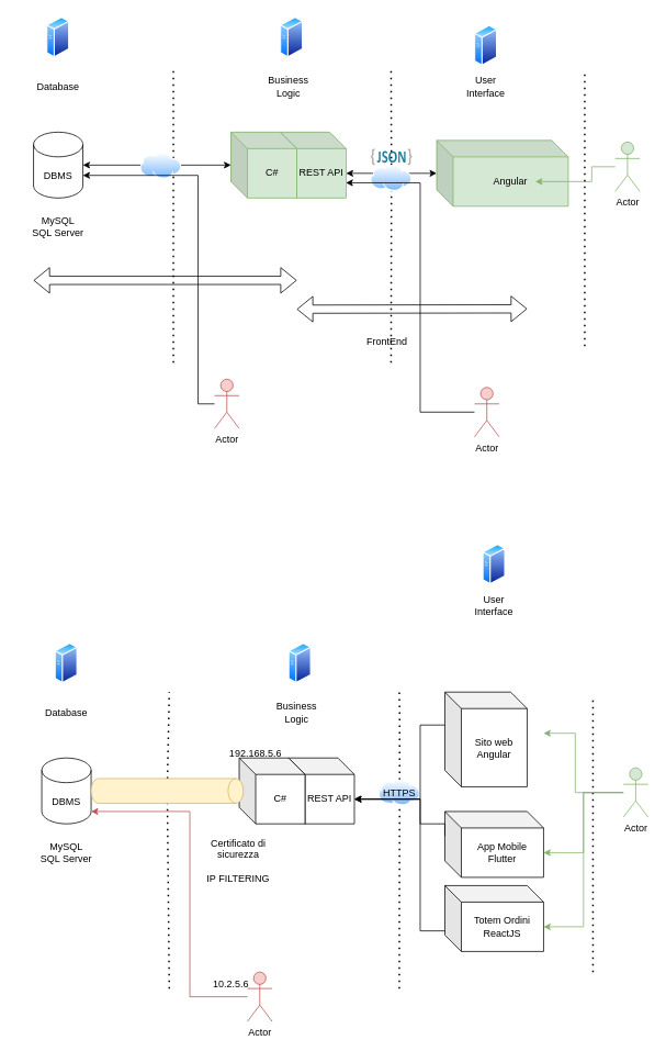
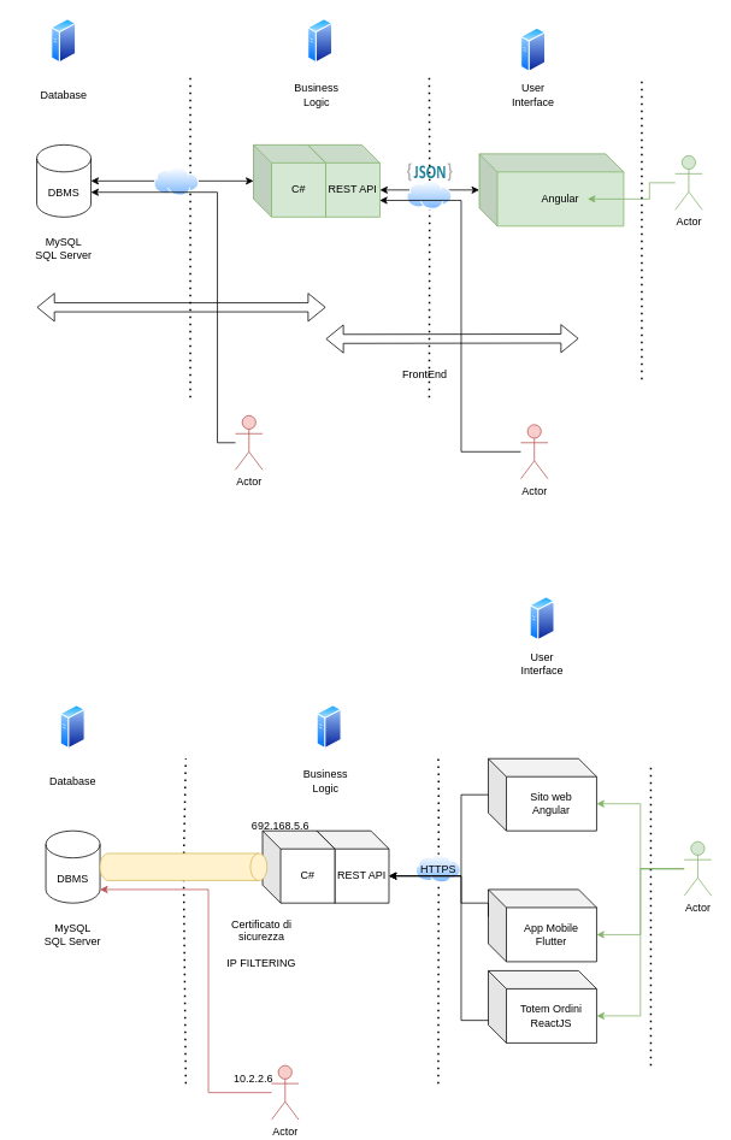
  <mxCell id="0" />
  <mxCell id="1" parent="0" />
  <mxCell id="2" value="REST API" style="shape=cube;whiteSpace=wrap;html=1;boundedLbl=1;backgroundOutline=1;darkOpacity=0.05;darkOpacity2=0.1;fillColor=#d5e8d4;strokeColor=#82b366;" vertex="1" parent="1"><mxGeometry x="340" y="160" width="80" height="80" as="geometry" /></mxCell>
  <mxCell id="3" value="DBMS" style="shape=cylinder3;whiteSpace=wrap;html=1;boundedLbl=1;backgroundOutline=1;size=15;" vertex="1" parent="1"><mxGeometry x="40" y="160" width="60" height="80" as="geometry" /></mxCell>
  <mxCell id="4" value="MySQL&lt;br&gt;SQL Server" style="text;html=1;align=center;verticalAlign=middle;whiteSpace=wrap;rounded=0;" vertex="1" parent="1"><mxGeometry x="20" y="260" width="100" height="30" as="geometry" /></mxCell>
  <mxCell id="5" value="&lt;div&gt;C#&lt;/div&gt;" style="shape=cube;whiteSpace=wrap;html=1;boundedLbl=1;backgroundOutline=1;darkOpacity=0.05;darkOpacity2=0.1;fillColor=#d5e8d4;strokeColor=#82b366;" vertex="1" parent="1"><mxGeometry x="280" y="160" width="80" height="80" as="geometry" /></mxCell>
  <mxCell id="6" style="edgeStyle=orthogonalEdgeStyle;rounded=0;orthogonalLoop=1;jettySize=auto;html=1;entryX=1;entryY=0.5;entryDx=0;entryDy=0;entryPerimeter=0;startArrow=classic;startFill=1;" edge="1" parent="1" source="5" target="3"><mxGeometry relative="1" as="geometry" /></mxCell>
  <mxCell id="7" value="" style="shape=flexArrow;endArrow=classic;startArrow=classic;html=1;rounded=0;" edge="1" parent="1"><mxGeometry width="100" height="100" relative="1" as="geometry"><mxPoint x="40" y="340" as="sourcePoint" /><mxPoint x="360" y="340" as="targetPoint" /></mxGeometry></mxCell>
  <mxCell id="8" value="FrontEnd" style="text;html=1;align=center;verticalAlign=middle;whiteSpace=wrap;rounded=0;" vertex="1" parent="1"><mxGeometry x="440" y="400" width="60" height="30" as="geometry" /></mxCell>
  <mxCell id="9" style="edgeStyle=orthogonalEdgeStyle;rounded=0;orthogonalLoop=1;jettySize=auto;html=1;startArrow=classic;startFill=1;entryX=0;entryY=0;entryDx=80;entryDy=50;entryPerimeter=0;" edge="1" parent="1" source="10" target="2"><mxGeometry relative="1" as="geometry"><mxPoint x="460" y="120" as="targetPoint" /></mxGeometry></mxCell>
  <mxCell id="10" value="Angular" style="shape=cube;whiteSpace=wrap;html=1;boundedLbl=1;backgroundOutline=1;darkOpacity=0.05;darkOpacity2=0.1;fillColor=#d5e8d4;strokeColor=#82b366;" vertex="1" parent="1"><mxGeometry x="530" y="170" width="160" height="80" as="geometry" /></mxCell>
  <mxCell id="11" value="" style="shape=flexArrow;endArrow=classic;startArrow=classic;html=1;rounded=0;" edge="1" parent="1"><mxGeometry width="100" height="100" relative="1" as="geometry"><mxPoint x="360" y="375" as="sourcePoint" /><mxPoint x="640" y="374.58" as="targetPoint" /></mxGeometry></mxCell>
  <mxCell id="12" value="" style="dashed=0;outlineConnect=0;html=1;align=center;labelPosition=center;verticalLabelPosition=bottom;verticalAlign=top;shape=mxgraph.weblogos.json_2" vertex="1" parent="1"><mxGeometry x="450" y="180" width="50" height="20" as="geometry" /></mxCell>
  <mxCell id="13" value="" style="endArrow=none;dashed=1;html=1;dashPattern=1 3;strokeWidth=2;rounded=0;" edge="1" parent="1"><mxGeometry width="50" height="50" relative="1" as="geometry"><mxPoint x="210" y="440" as="sourcePoint" /><mxPoint x="210" y="80" as="targetPoint" /></mxGeometry></mxCell>
  <mxCell id="14" value="" style="endArrow=none;dashed=1;html=1;dashPattern=1 3;strokeWidth=2;rounded=0;" edge="1" parent="1" source="23"><mxGeometry width="50" height="50" relative="1" as="geometry"><mxPoint x="474.58" y="440" as="sourcePoint" /><mxPoint x="474.58" y="80" as="targetPoint" /></mxGeometry></mxCell>
  <mxCell id="15" value="Database" style="text;html=1;align=center;verticalAlign=middle;whiteSpace=wrap;rounded=0;" vertex="1" parent="1"><mxGeometry x="40" y="90" width="60" height="30" as="geometry" /></mxCell>
  <mxCell id="16" value="Business Logic" style="text;html=1;align=center;verticalAlign=middle;whiteSpace=wrap;rounded=0;" vertex="1" parent="1"><mxGeometry x="320" y="90" width="60" height="30" as="geometry" /></mxCell>
  <mxCell id="17" value="User Interface" style="text;html=1;align=center;verticalAlign=middle;whiteSpace=wrap;rounded=0;" vertex="1" parent="1"><mxGeometry x="560" y="90" width="60" height="30" as="geometry" /></mxCell>
  <mxCell id="18" value="" style="image;aspect=fixed;perimeter=ellipsePerimeter;html=1;align=center;shadow=0;dashed=0;spacingTop=3;image=img/lib/active_directory/generic_server.svg;" vertex="1" parent="1"><mxGeometry x="56" y="20" width="28.0" height="50" as="geometry" /></mxCell>
  <mxCell id="19" value="" style="image;aspect=fixed;perimeter=ellipsePerimeter;html=1;align=center;shadow=0;dashed=0;spacingTop=3;image=img/lib/active_directory/generic_server.svg;" vertex="1" parent="1"><mxGeometry x="340" y="20" width="28.0" height="50" as="geometry" /></mxCell>
  <mxCell id="20" value="" style="image;aspect=fixed;perimeter=ellipsePerimeter;html=1;align=center;shadow=0;dashed=0;spacingTop=3;image=img/lib/active_directory/generic_server.svg;" vertex="1" parent="1"><mxGeometry x="576" y="30" width="28.0" height="50" as="geometry" /></mxCell>
  <mxCell id="21" value="" style="image;aspect=fixed;perimeter=ellipsePerimeter;html=1;align=center;shadow=0;dashed=0;spacingTop=3;image=img/lib/active_directory/internet_cloud.svg;" vertex="1" parent="1"><mxGeometry x="170" y="185" width="50" height="31.5" as="geometry" /></mxCell>
  <mxCell id="22" value="" style="endArrow=none;dashed=1;html=1;dashPattern=1 3;strokeWidth=2;rounded=0;" edge="1" parent="1" target="23"><mxGeometry width="50" height="50" relative="1" as="geometry"><mxPoint x="474.58" y="440" as="sourcePoint" /><mxPoint x="474.58" y="80" as="targetPoint" /></mxGeometry></mxCell>
  <mxCell id="23" value="" style="image;aspect=fixed;perimeter=ellipsePerimeter;html=1;align=center;shadow=0;dashed=0;spacingTop=3;image=img/lib/active_directory/internet_cloud.svg;" vertex="1" parent="1"><mxGeometry x="450" y="200" width="50" height="31.5" as="geometry" /></mxCell>
  <mxCell id="24" value="Actor" style="shape=umlActor;verticalLabelPosition=bottom;verticalAlign=top;html=1;outlineConnect=0;fillColor=#d5e8d4;strokeColor=#82b366;" vertex="1" parent="1"><mxGeometry x="747" y="172" width="30" height="60" as="geometry" /></mxCell>
  <mxCell id="25" style="edgeStyle=orthogonalEdgeStyle;rounded=0;orthogonalLoop=1;jettySize=auto;html=1;entryX=0;entryY=0;entryDx=120;entryDy=50;entryPerimeter=0;fillColor=#d5e8d4;strokeColor=#82b366;" edge="1" parent="1" source="24" target="10"><mxGeometry relative="1" as="geometry" /></mxCell>
  <mxCell id="26" value="" style="endArrow=none;dashed=1;html=1;dashPattern=1 3;strokeWidth=2;rounded=0;" edge="1" parent="1"><mxGeometry width="50" height="50" relative="1" as="geometry"><mxPoint x="710" y="420" as="sourcePoint" /><mxPoint x="710" y="90" as="targetPoint" /></mxGeometry></mxCell>
  <mxCell id="27" value="Actor" style="shape=umlActor;verticalLabelPosition=bottom;verticalAlign=top;html=1;outlineConnect=0;fillColor=#f8cecc;strokeColor=#b85450;" vertex="1" parent="1"><mxGeometry x="576" y="470" width="30" height="60" as="geometry" /></mxCell>
  <mxCell id="28" style="edgeStyle=orthogonalEdgeStyle;rounded=0;orthogonalLoop=1;jettySize=auto;html=1;entryX=0.996;entryY=0.769;entryDx=0;entryDy=0;entryPerimeter=0;" edge="1" parent="1" source="27" target="2"><mxGeometry relative="1" as="geometry"><mxPoint x="390" y="240" as="targetPoint" /><Array as="points"><mxPoint x="510" y="500" /><mxPoint x="510" y="222" /></Array></mxGeometry></mxCell>
  <mxCell id="29" value="Actor" style="shape=umlActor;verticalLabelPosition=bottom;verticalAlign=top;html=1;outlineConnect=0;fillColor=#f8cecc;strokeColor=#b85450;" vertex="1" parent="1"><mxGeometry x="260" y="460" width="30" height="60" as="geometry" /></mxCell>
  <mxCell id="30" style="edgeStyle=orthogonalEdgeStyle;rounded=0;orthogonalLoop=1;jettySize=auto;html=1;entryX=1;entryY=0;entryDx=0;entryDy=52.5;entryPerimeter=0;" edge="1" parent="1" source="29" target="3"><mxGeometry relative="1" as="geometry"><Array as="points"><mxPoint x="240" y="490" /><mxPoint x="240" y="213" /></Array></mxGeometry></mxCell>
  <mxCell id="31" value="REST API" style="shape=cube;whiteSpace=wrap;html=1;boundedLbl=1;backgroundOutline=1;darkOpacity=0.05;darkOpacity2=0.1;" vertex="1" parent="1"><mxGeometry x="350" y="920" width="80" height="80" as="geometry" /></mxCell>
  <mxCell id="32" value="DBMS" style="shape=cylinder3;whiteSpace=wrap;html=1;boundedLbl=1;backgroundOutline=1;size=15;" vertex="1" parent="1"><mxGeometry x="50" y="920" width="60" height="80" as="geometry" /></mxCell>
  <mxCell id="33" value="MySQL&lt;br&gt;SQL Server" style="text;html=1;align=center;verticalAlign=middle;whiteSpace=wrap;rounded=0;" vertex="1" parent="1"><mxGeometry x="30" y="1020" width="100" height="30" as="geometry" /></mxCell>
  <mxCell id="34" value="&lt;div&gt;C#&lt;/div&gt;" style="shape=cube;whiteSpace=wrap;html=1;boundedLbl=1;backgroundOutline=1;darkOpacity=0.05;darkOpacity2=0.1;" vertex="1" parent="1"><mxGeometry x="290" y="920" width="80" height="80" as="geometry" /></mxCell>
- <mxCell id="35" value="&lt;div&gt;Sito web&lt;/div&gt;Angular" style="shape=cube;whiteSpace=wrap;html=1;boundedLbl=1;backgroundOutline=1;darkOpacity=0.05;darkOpacity2=0.1;" vertex="1" parent="1"><mxGeometry x="540" y="840" width="100" height="115" as="geometry" /></mxCell>
+ <mxCell id="35" value="&lt;div&gt;Sito web&lt;/div&gt;Angular" style="shape=cube;whiteSpace=wrap;html=1;boundedLbl=1;backgroundOutline=1;darkOpacity=0.05;darkOpacity2=0.1;" vertex="1" parent="1"><mxGeometry x="540" y="840" width="120" height="80" as="geometry" /></mxCell>
  <mxCell id="36" value="" style="endArrow=none;dashed=1;html=1;dashPattern=1 3;strokeWidth=2;rounded=0;" edge="1" parent="1" source="58"><mxGeometry width="50" height="50" relative="1" as="geometry"><mxPoint x="220" y="1200" as="sourcePoint" /><mxPoint x="205" y="840" as="targetPoint" /></mxGeometry></mxCell>
  <mxCell id="37" value="" style="endArrow=none;dashed=1;html=1;dashPattern=1 3;strokeWidth=2;rounded=0;" edge="1" parent="1" source="45"><mxGeometry width="50" height="50" relative="1" as="geometry"><mxPoint x="484.58" y="1200" as="sourcePoint" /><mxPoint x="484.58" y="840" as="targetPoint" /><Array as="points"><mxPoint x="485" y="860" /></Array></mxGeometry></mxCell>
  <mxCell id="38" value="Database" style="text;html=1;align=center;verticalAlign=middle;whiteSpace=wrap;rounded=0;" vertex="1" parent="1"><mxGeometry x="50" y="850" width="60" height="30" as="geometry" /></mxCell>
  <mxCell id="39" value="Business Logic" style="text;html=1;align=center;verticalAlign=middle;whiteSpace=wrap;rounded=0;" vertex="1" parent="1"><mxGeometry x="330" y="850" width="60" height="30" as="geometry" /></mxCell>
  <mxCell id="40" value="User Interface" style="text;html=1;align=center;verticalAlign=middle;whiteSpace=wrap;rounded=0;" vertex="1" parent="1"><mxGeometry x="570" y="720" width="60" height="30" as="geometry" /></mxCell>
  <mxCell id="41" value="" style="image;aspect=fixed;perimeter=ellipsePerimeter;html=1;align=center;shadow=0;dashed=0;spacingTop=3;image=img/lib/active_directory/generic_server.svg;" vertex="1" parent="1"><mxGeometry x="66" y="780" width="28.0" height="50" as="geometry" /></mxCell>
  <mxCell id="42" value="" style="image;aspect=fixed;perimeter=ellipsePerimeter;html=1;align=center;shadow=0;dashed=0;spacingTop=3;image=img/lib/active_directory/generic_server.svg;" vertex="1" parent="1"><mxGeometry x="350" y="780" width="28.0" height="50" as="geometry" /></mxCell>
  <mxCell id="43" value="" style="image;aspect=fixed;perimeter=ellipsePerimeter;html=1;align=center;shadow=0;dashed=0;spacingTop=3;image=img/lib/active_directory/generic_server.svg;" vertex="1" parent="1"><mxGeometry x="586" y="660" width="28.0" height="50" as="geometry" /></mxCell>
  <mxCell id="44" value="" style="endArrow=none;dashed=1;html=1;dashPattern=1 3;strokeWidth=2;rounded=0;" edge="1" parent="1" target="45"><mxGeometry width="50" height="50" relative="1" as="geometry"><mxPoint x="484.58" y="1200" as="sourcePoint" /><mxPoint x="484.58" y="840" as="targetPoint" /></mxGeometry></mxCell>
  <mxCell id="45" value="" style="image;aspect=fixed;perimeter=ellipsePerimeter;html=1;align=center;shadow=0;dashed=0;spacingTop=3;image=img/lib/active_directory/internet_cloud.svg;" vertex="1" parent="1"><mxGeometry x="460" y="946.25" width="50" height="31.5" as="geometry" /></mxCell>
  <mxCell id="46" value="Actor" style="shape=umlActor;verticalLabelPosition=bottom;verticalAlign=top;html=1;outlineConnect=0;fillColor=#d5e8d4;strokeColor=#82b366;" vertex="1" parent="1"><mxGeometry x="757" y="932" width="30" height="60" as="geometry" /></mxCell>
  <mxCell id="47" style="edgeStyle=orthogonalEdgeStyle;rounded=0;orthogonalLoop=1;jettySize=auto;html=1;entryX=0;entryY=0;entryDx=120;entryDy=50;entryPerimeter=0;fillColor=#d5e8d4;strokeColor=#82b366;" edge="1" parent="1" source="46" target="35"><mxGeometry relative="1" as="geometry" /></mxCell>
  <mxCell id="48" value="" style="endArrow=none;dashed=1;html=1;dashPattern=1 3;strokeWidth=2;rounded=0;" edge="1" parent="1"><mxGeometry width="50" height="50" relative="1" as="geometry"><mxPoint x="720" y="1180" as="sourcePoint" /><mxPoint x="720" y="850" as="targetPoint" /></mxGeometry></mxCell>
  <mxCell id="49" value="App Mobile&lt;br&gt;Flutter" style="shape=cube;whiteSpace=wrap;html=1;boundedLbl=1;backgroundOutline=1;darkOpacity=0.05;darkOpacity2=0.1;" vertex="1" parent="1"><mxGeometry x="540" y="985" width="120" height="80" as="geometry" /></mxCell>
  <mxCell id="50" style="edgeStyle=orthogonalEdgeStyle;rounded=0;orthogonalLoop=1;jettySize=auto;html=1;entryX=0;entryY=0;entryDx=120;entryDy=50;entryPerimeter=0;fillColor=#d5e8d4;strokeColor=#82b366;" edge="1" parent="1" source="46" target="49"><mxGeometry relative="1" as="geometry" /></mxCell>
  <mxCell id="51" style="edgeStyle=orthogonalEdgeStyle;rounded=0;orthogonalLoop=1;jettySize=auto;html=1;entryX=0;entryY=0;entryDx=80;entryDy=50;entryPerimeter=0;" edge="1" parent="1" source="35" target="31"><mxGeometry relative="1" as="geometry"><Array as="points"><mxPoint x="510" y="880" /><mxPoint x="510" y="970" /></Array></mxGeometry></mxCell>
  <mxCell id="52" style="edgeStyle=orthogonalEdgeStyle;rounded=0;orthogonalLoop=1;jettySize=auto;html=1;entryX=0;entryY=0;entryDx=80;entryDy=50;entryPerimeter=0;exitX=0;exitY=0;exitDx=0;exitDy=30;exitPerimeter=0;" edge="1" parent="1" source="49" target="31"><mxGeometry relative="1" as="geometry"><Array as="points"><mxPoint x="510" y="1000" /><mxPoint x="510" y="970" /></Array></mxGeometry></mxCell>
  <mxCell id="53" value="Totem Ordini&lt;div&gt;ReactJS&lt;/div&gt;" style="shape=cube;whiteSpace=wrap;html=1;boundedLbl=1;backgroundOutline=1;darkOpacity=0.05;darkOpacity2=0.1;" vertex="1" parent="1"><mxGeometry x="540" y="1075" width="120" height="80" as="geometry" /></mxCell>
  <mxCell id="54" style="edgeStyle=orthogonalEdgeStyle;rounded=0;orthogonalLoop=1;jettySize=auto;html=1;entryX=0;entryY=0;entryDx=120;entryDy=50;entryPerimeter=0;fillColor=#d5e8d4;strokeColor=#82b366;" edge="1" parent="1" source="46" target="53"><mxGeometry relative="1" as="geometry" /></mxCell>
  <mxCell id="55" style="edgeStyle=orthogonalEdgeStyle;rounded=0;orthogonalLoop=1;jettySize=auto;html=1;entryX=0;entryY=0;entryDx=80;entryDy=50;entryPerimeter=0;" edge="1" parent="1" source="53" target="31"><mxGeometry relative="1" as="geometry"><Array as="points"><mxPoint x="510" y="1130" /><mxPoint x="510" y="970" /></Array></mxGeometry></mxCell>
  <mxCell id="56" value="HTTPS" style="text;html=1;align=center;verticalAlign=middle;whiteSpace=wrap;rounded=0;" vertex="1" parent="1"><mxGeometry x="455" y="948" width="60" height="30" as="geometry" /></mxCell>
  <mxCell id="57" value="" style="endArrow=none;dashed=1;html=1;dashPattern=1 3;strokeWidth=2;rounded=0;" edge="1" parent="1" target="58"><mxGeometry width="50" height="50" relative="1" as="geometry"><mxPoint x="205" y="1200" as="sourcePoint" /><mxPoint x="220" y="840" as="targetPoint" /></mxGeometry></mxCell>
  <mxCell id="58" value="" style="shape=cylinder3;whiteSpace=wrap;html=1;boundedLbl=1;backgroundOutline=1;size=9.222;rotation=90;fillColor=#fff2cc;strokeColor=#d6b656;" vertex="1" parent="1"><mxGeometry x="187.5" y="867.5" width="30" height="185" as="geometry" /></mxCell>
  <mxCell id="59" value="Certificato di sicurezza&lt;div&gt;&lt;br&gt;&lt;/div&gt;&lt;div&gt;IP FILTERING&lt;/div&gt;" style="text;html=1;align=center;verticalAlign=middle;whiteSpace=wrap;rounded=0;" vertex="1" parent="1"><mxGeometry x="228" y="1030" width="122" height="30" as="geometry" /></mxCell>
  <mxCell id="60" value="Actor" style="shape=umlActor;verticalLabelPosition=bottom;verticalAlign=top;html=1;outlineConnect=0;fillColor=#f8cecc;strokeColor=#b85450;" vertex="1" parent="1"><mxGeometry x="300" y="1180" width="30" height="60" as="geometry" /></mxCell>
  <mxCell id="61" style="edgeStyle=orthogonalEdgeStyle;rounded=0;orthogonalLoop=1;jettySize=auto;html=1;entryX=1;entryY=1;entryDx=0;entryDy=-15;entryPerimeter=0;fillColor=#f8cecc;strokeColor=#b85450;" edge="1" parent="1" source="60" target="32"><mxGeometry relative="1" as="geometry"><Array as="points"><mxPoint x="230" y="1210" /><mxPoint x="230" y="985" /></Array></mxGeometry></mxCell>
- <mxCell id="62" value="192.168.5.6" style="text;html=1;align=center;verticalAlign=middle;whiteSpace=wrap;rounded=0;" vertex="1" parent="1"><mxGeometry x="280" y="900" width="60" height="30" as="geometry" /></mxCell>
- <mxCell id="63" value="10.2.5.6" style="text;html=1;align=center;verticalAlign=middle;whiteSpace=wrap;rounded=0;" vertex="1" parent="1"><mxGeometry x="250" y="1180" width="60" height="30" as="geometry" /></mxCell>
+ <mxCell id="62" value="692.168.5.6" style="text;html=1;align=center;verticalAlign=middle;whiteSpace=wrap;rounded=0;" vertex="1" parent="1"><mxGeometry x="280" y="900" width="60" height="30" as="geometry" /></mxCell>
+ <mxCell id="63" value="10.2.2.6" style="text;html=1;align=center;verticalAlign=middle;whiteSpace=wrap;rounded=0;" vertex="1" parent="1"><mxGeometry x="250" y="1180" width="60" height="30" as="geometry" /></mxCell>
